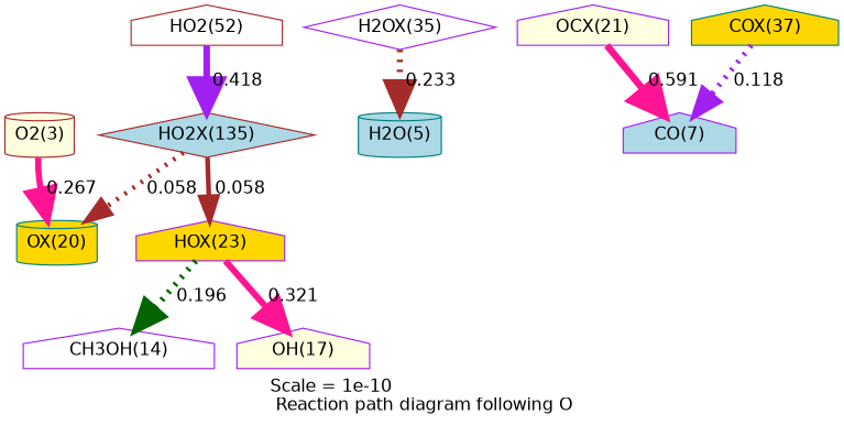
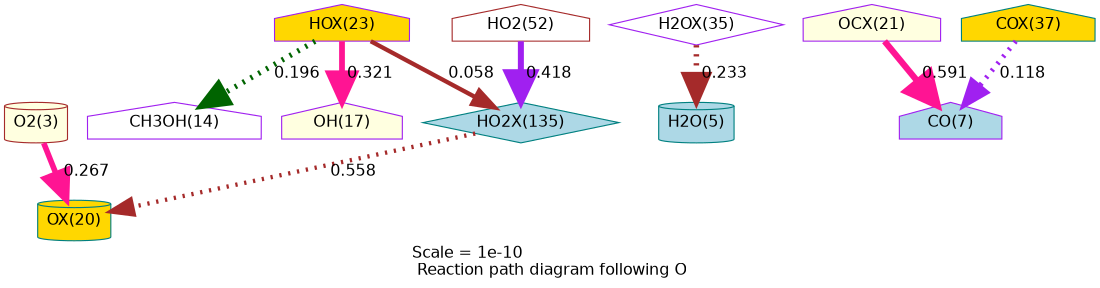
  digraph {
    fontname=Helvetica
    label="Scale = 1e-10\l Reaction path diagram following O"
    node [color=purple fillcolor=lightyellow fontname=Helvetica shape=house style=filled]
    edge [arrowsize=1.93 color=deeppink fontname=Helvetica penwidth=3.85 style=bold]
    n1 [color=brown label="O2(3)" shape=cylinder]
    n2 [color=teal fillcolor=gold label="OX(20)" shape=cylinder]
    n3 [fillcolor=gold label="HOX(23)"]
    n4 [fillcolor=white label="CH3OH(14)"]
    n5 [label="OH(17)"]
-   n6 [color=brown fillcolor=lightblue label="HO2X(135)" shape=diamond]
+   n6 [color=teal fillcolor=lightblue label="HO2X(135)" shape=diamond]
    n7 [fillcolor=white label="H2OX(35)" shape=diamond]
    n8 [color=teal fillcolor=lightblue label="H2O(5)" shape=cylinder]
    n9 [color=brown fillcolor=white label="HO2(52)"]
    n10 [label="OCX(21)"]
    n11 [fillcolor=lightblue label="CO(7)"]
    n12 [color=teal fillcolor=gold label="COX(37)"]
    n1 -> n2 [arrowsize=2.5 label=" 0.267" penwidth=5]
    n3 -> n4 [arrowsize=2.39 color=darkgreen label=" 0.196" penwidth=4.77 style=dotted]
    n3 -> n5 [arrowsize=2.57 label=" 0.321" penwidth=5.14]
-   n6 -> n2 [color=brown label=" 0.058" style=dotted]
-   n6 -> n3 [color=brown label=" 0.058"]
+   n6 -> n2 [color=brown label=" 0.558" style=dotted]
+   n3 -> n6 [color=brown label=" 0.058"]
    n7 -> n8 [arrowsize=2.45 color=brown label=" 0.233" penwidth=4.9 style=dotted]
    n9 -> n6 [arrowsize=2.67 color=purple label=" 0.418" penwidth=5.34]
    n10 -> n11 [arrowsize=2.8 label=" 0.591" penwidth=5.6]
    n12 -> n11 [arrowsize=2.19 color=purple label=" 0.118" penwidth=4.39 style=dotted]
  }
